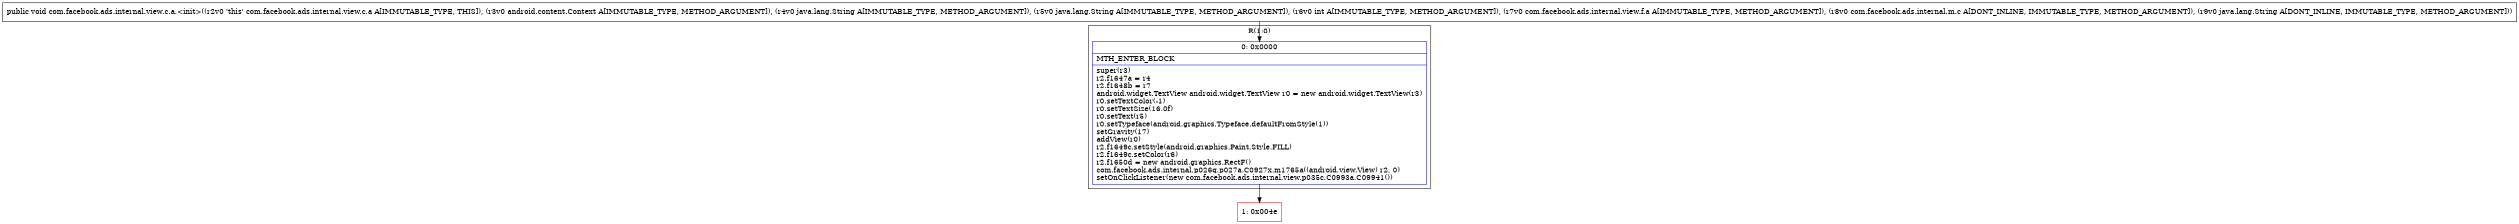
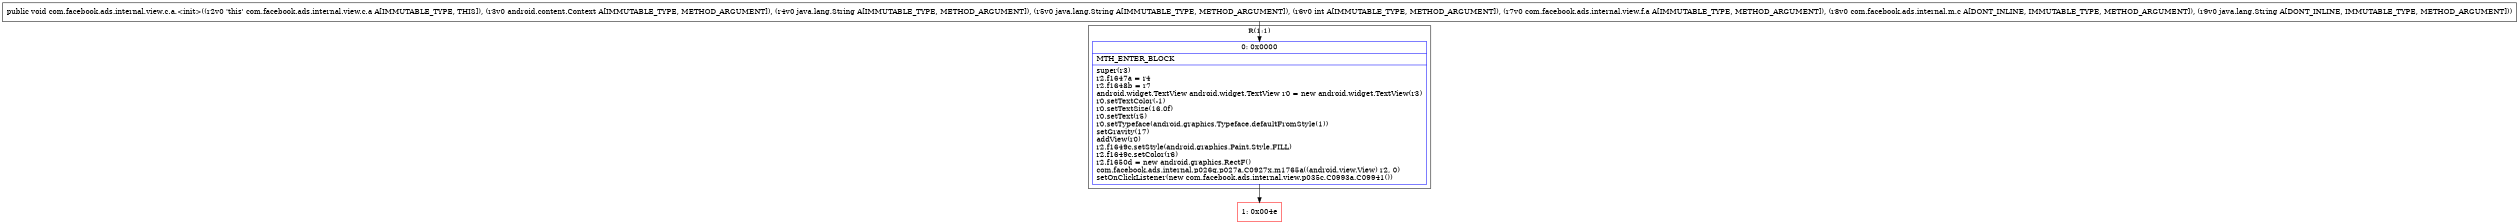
  digraph {
    node [shape=record]
    n1 [color=blue label="{0\:\ 0x0000|MTH_ENTER_BLOCK\l|super(r3)\lr2.f1647a = r4\lr2.f1648b = r7\landroid.widget.TextView android.widget.TextView r0 = new android.widget.TextView(r3)\lr0.setTextColor(\-1)\lr0.setTextSize(16.0f)\lr0.setText(r5)\lr0.setTypeface(android.graphics.Typeface.defaultFromStyle(1))\lsetGravity(17)\laddView(r0)\lr2.f1649c.setStyle(android.graphics.Paint.Style.FILL)\lr2.f1649c.setColor(r6)\lr2.f1650d = new android.graphics.RectF()\lcom.facebook.ads.internal.p026q.p027a.C0927x.m1765a((android.view.View) r2, 0)\lsetOnClickListener(new com.facebook.ads.internal.view.p035c.C0993a.C09941())\l}"]
    n2 [color=red label="{1\:\ 0x004e}"]
    n3 [label="{public void com.facebook.ads.internal.view.c.a.\<init\>((r2v0 'this' com.facebook.ads.internal.view.c.a A[IMMUTABLE_TYPE, THIS]), (r3v0 android.content.Context A[IMMUTABLE_TYPE, METHOD_ARGUMENT]), (r4v0 java.lang.String A[IMMUTABLE_TYPE, METHOD_ARGUMENT]), (r5v0 java.lang.String A[IMMUTABLE_TYPE, METHOD_ARGUMENT]), (r6v0 int A[IMMUTABLE_TYPE, METHOD_ARGUMENT]), (r7v0 com.facebook.ads.internal.view.f.a A[IMMUTABLE_TYPE, METHOD_ARGUMENT]), (r8v0 com.facebook.ads.internal.m.c A[DONT_INLINE, IMMUTABLE_TYPE, METHOD_ARGUMENT]), (r9v0 java.lang.String A[DONT_INLINE, IMMUTABLE_TYPE, METHOD_ARGUMENT])) }"]
    subgraph cluster_1 {
-     label="R(1:0)"
+     label="R(1:1)"
      n1
    }
    n1 -> n2
    n3 -> n1
  }
